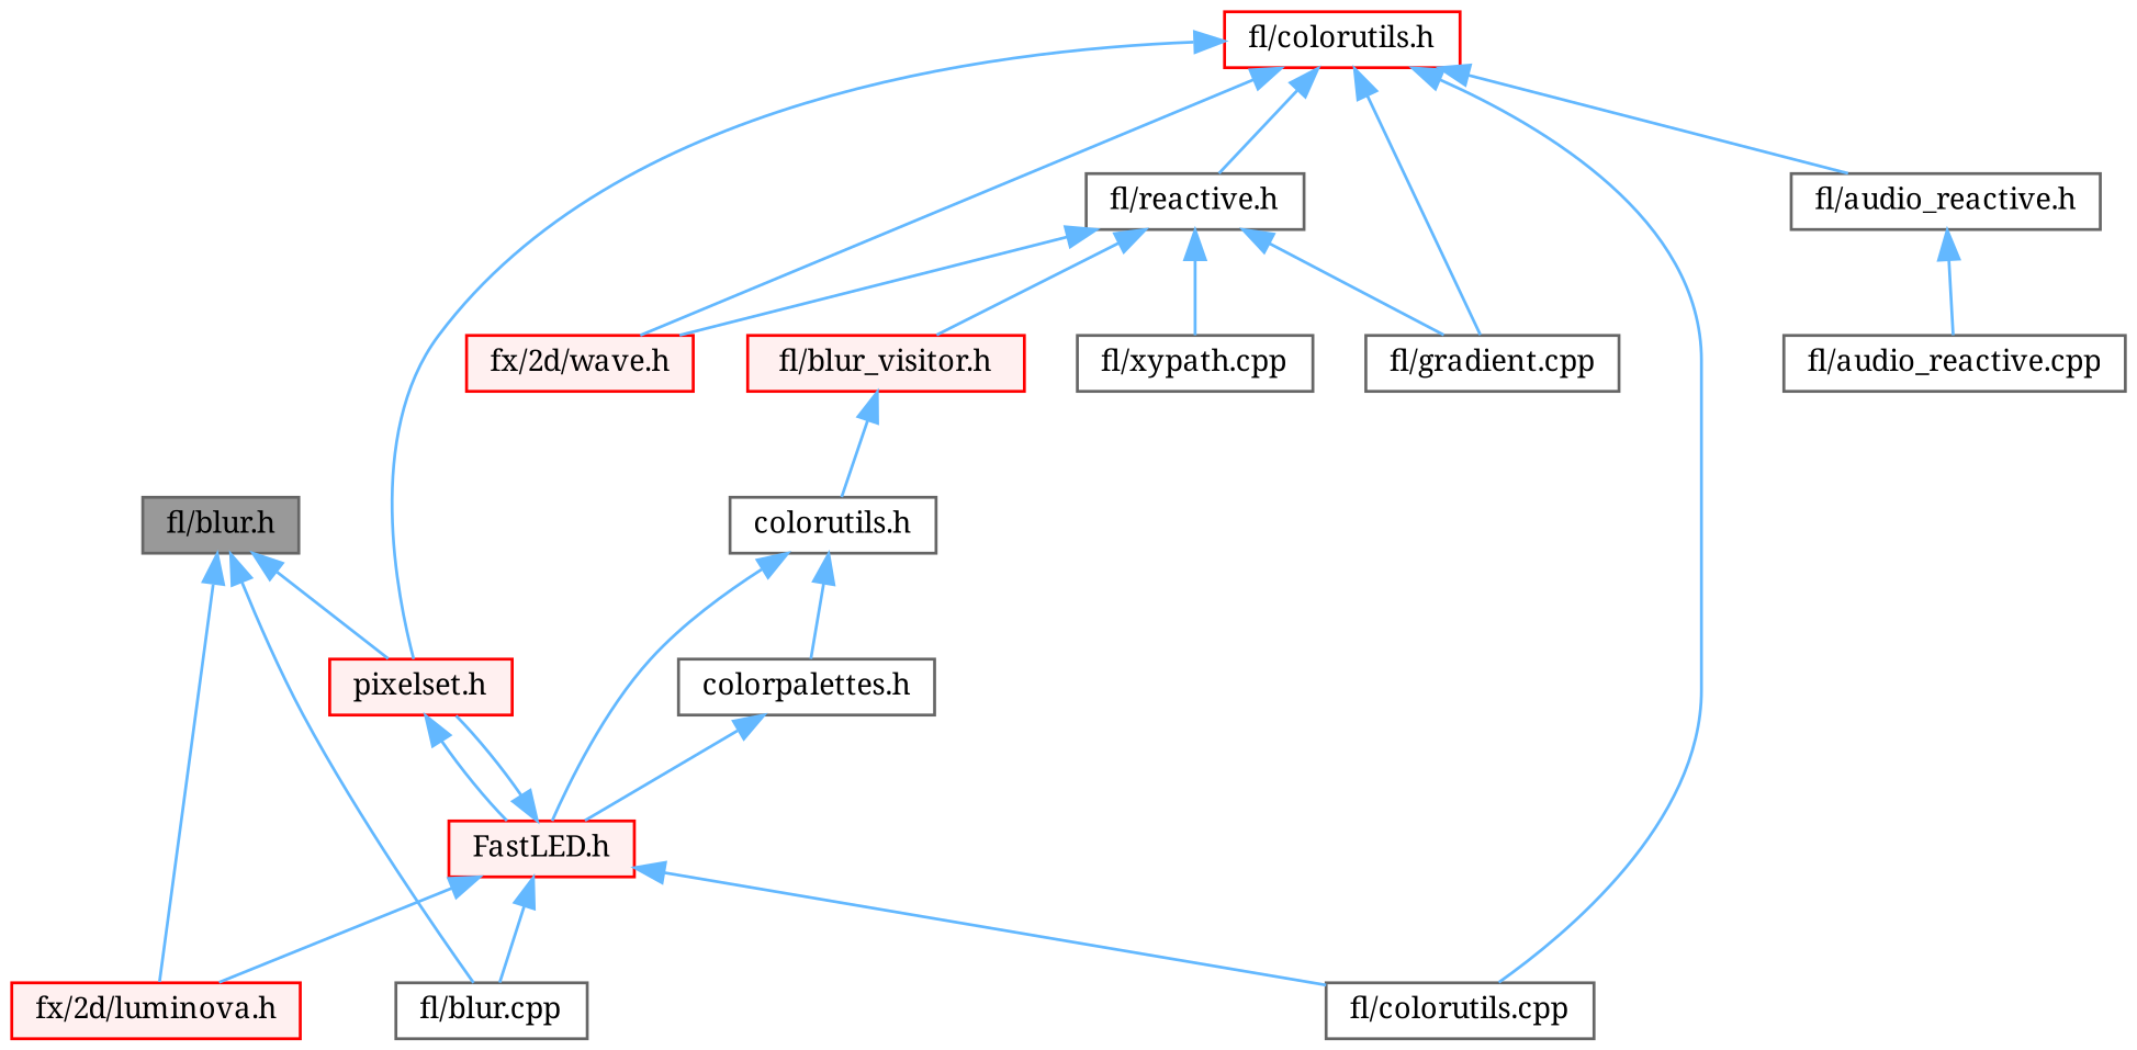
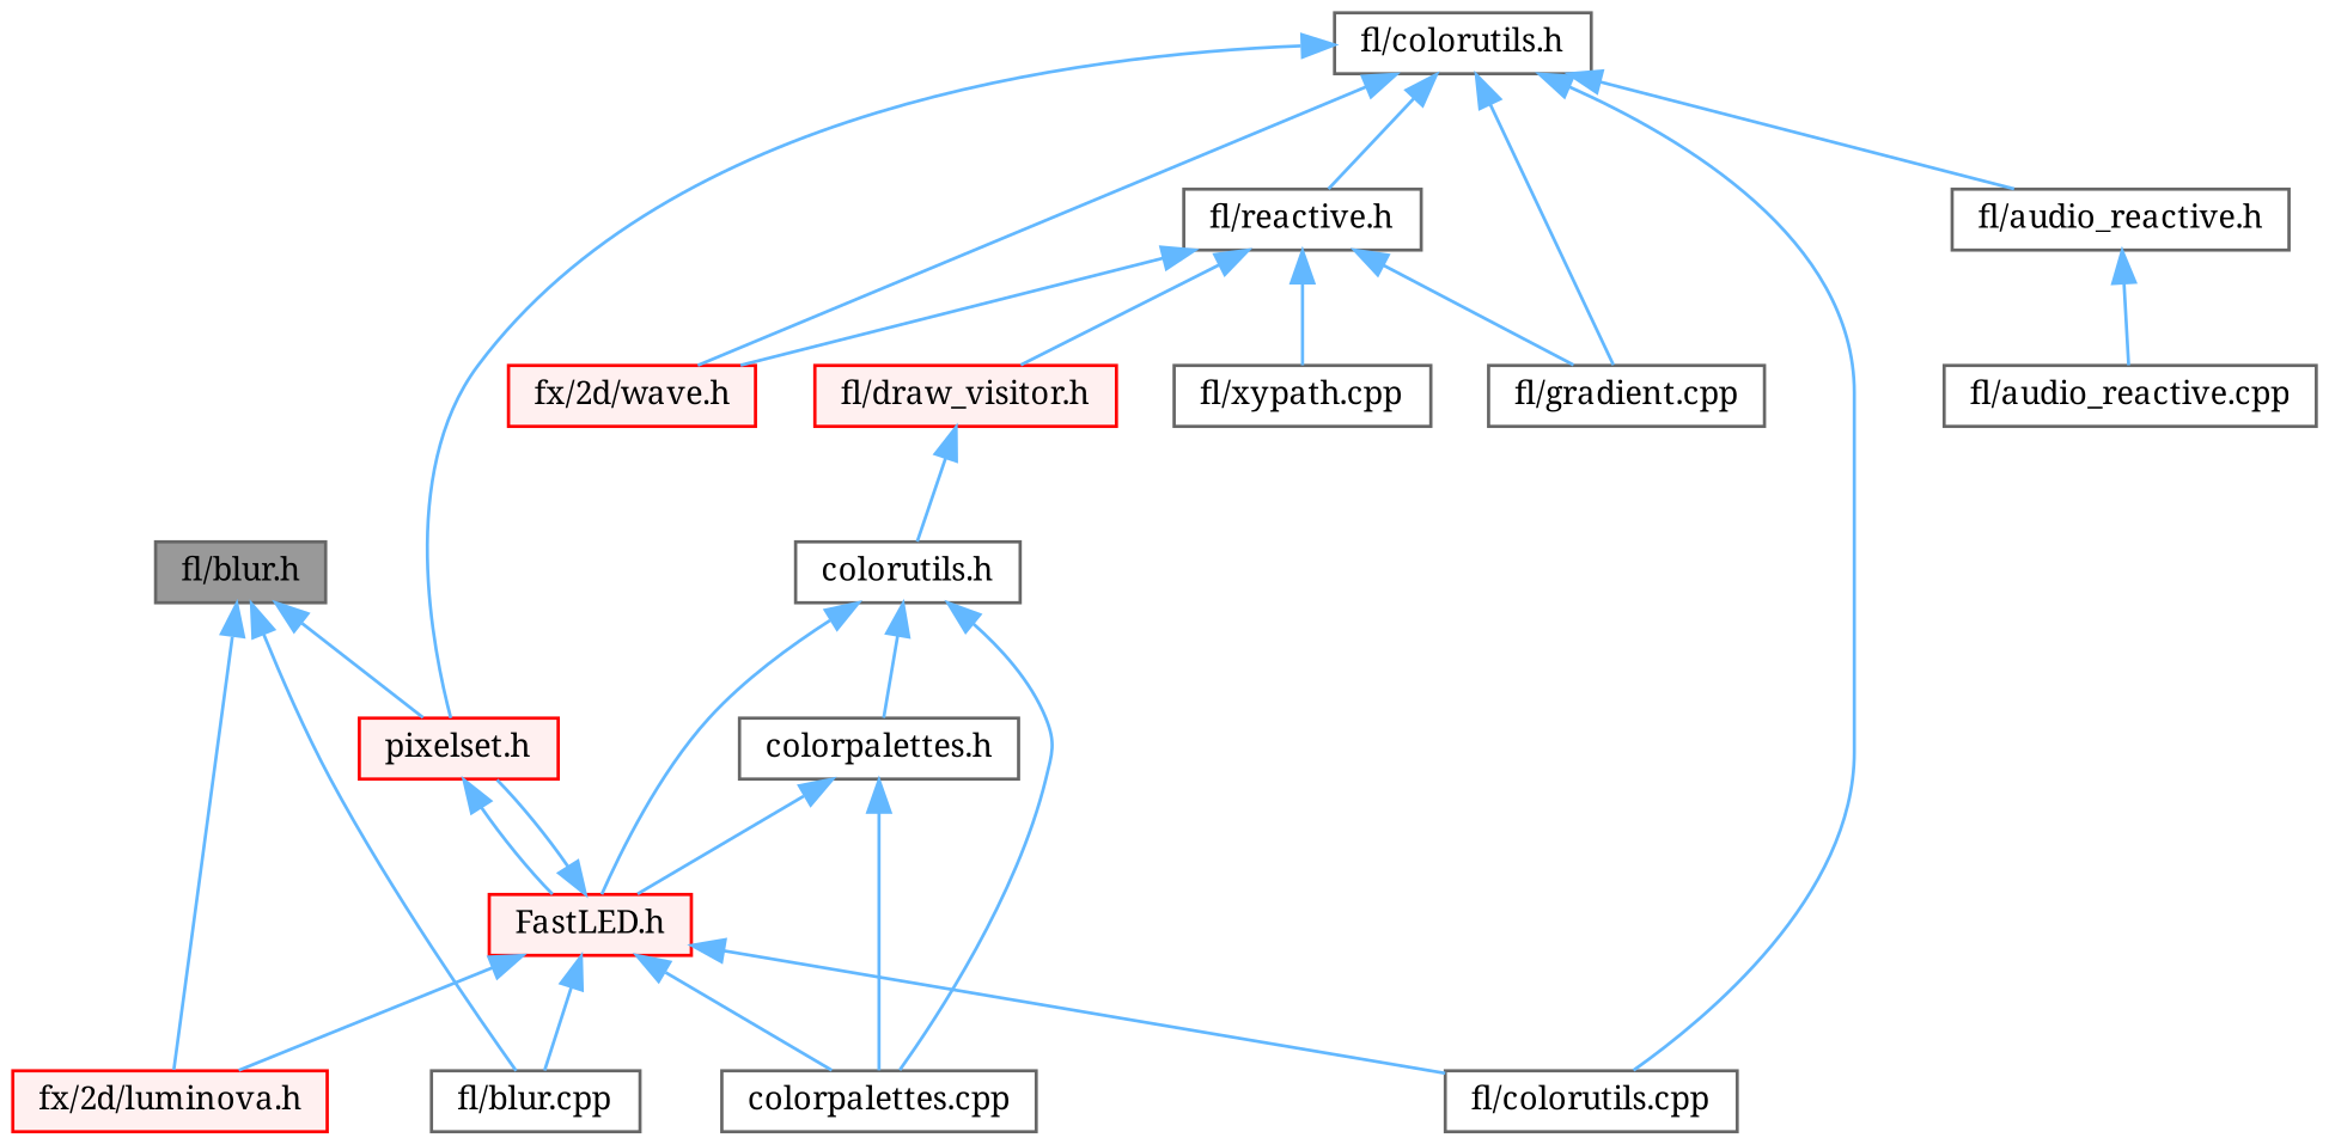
  digraph {
    fontname="Noto Serif"
    node [color=grey40 fillcolor=white fontname="Noto Serif" fontsize=10 shape=box style=filled]
    edge [color=steelblue1 dir=back fontname="Noto Serif" fontsize=10 labelfontname=Helvetica labelfontsize=10 style=solid]
    n1 [color=gray40 fillcolor=grey60 fontcolor=black height=0.2 label="fl/blur.h" width=0.4]
    n2 [height=0.2 label="fl/blur.cpp" width=0.4]
    n3 [color=red fillcolor="#FFF0F0" height=0.2 label="fx/2d/luminova.h" width=0.4]
    n4 [color=red fillcolor="#FFF0F0" height=0.2 label="pixelset.h" width=0.4]
-   n5 [color=red height=0.2 label="fl/colorutils.h" width=0.4]
+   n5 [height=0.2 label="fl/colorutils.h" width=0.4]
    n6 [height=0.2 label="fl/colorutils.cpp" width=0.4]
    n7 [color=red fillcolor="#FFF0F0" height=0.2 label="fx/2d/wave.h" width=0.4]
    n8 [height=0.2 label="fl/audio_reactive.h" width=0.4]
    n9 [height=0.2 label="fl/gradient.cpp" width=0.4]
    n10 [height=0.2 label="fl/reactive.h" width=0.4]
    n11 [color=red fillcolor="#FFF0F0" height=0.2 label="FastLED.h" width=0.4]
    n12 [height=0.2 label="colorutils.h" width=0.4]
+   n13 [height=0.2 label="colorpalettes.cpp" width=0.4]
    n14 [height=0.2 label="colorpalettes.h" width=0.4]
    n15 [height=0.2 label="fl/audio_reactive.cpp" width=0.4]
-   n16 [color=red fillcolor="#FFF0F0" height=0.2 label="fl/blur_visitor.h" width=0.4]
+   n16 [color=red fillcolor="#FFF0F0" height=0.2 label="fl/draw_visitor.h" width=0.4]
    n17 [height=0.2 label="fl/xypath.cpp" width=0.4]
    n1 -> n2
    n1 -> n3
    n1 -> n4
    n4 -> n11
    n5 -> n4
    n5 -> n6
    n5 -> n7
    n5 -> n8
    n5 -> n9
    n5 -> n10
    n8 -> n15
    n10 -> n7
    n10 -> n9
    n10 -> n16
    n10 -> n17
    n11 -> n2
    n11 -> n3
    n11 -> n4
    n11 -> n6
+   n11 -> n13
    n12 -> n11
+   n12 -> n13
    n12 -> n14
    n14 -> n11
+   n14 -> n13
    n16 -> n12
  }
